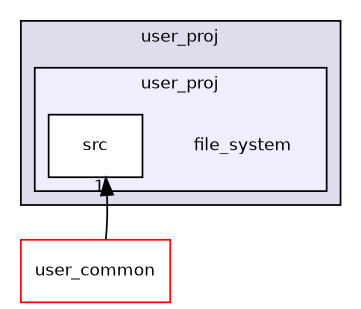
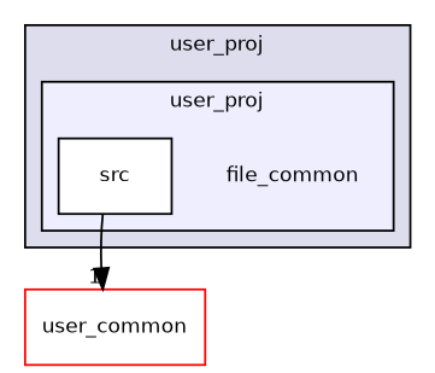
  digraph {
    compound=true
    node [fontname=Helvetica fontsize=10 shape=box fillcolor=white style=filled]
-   n1 [label=file_system shape=plaintext fillcolor="" style=""]
+   n1 [label=file_common shape=plaintext fillcolor="" style=""]
    n2 [color=black label=src]
    n3 [color=red label=user_common]
    subgraph cluster_1 {
      bgcolor="#ddddee"
      fontname=Helvetica
      fontsize=10
      label=user_proj
      pencolor=black
      subgraph cluster_2 {
        bgcolor="#eeeeff"
        fontname=Helvetica
        fontsize=10
        pencolor=black
        n1
        n2
      }
    }
-   n3 -> n2 [headlabel=1 labeldistance=1.5 labelfontname=Helvetica labelfontsize=10]
+   n2 -> n3 [headlabel=1 labeldistance=1.5 labelfontname=Helvetica labelfontsize=10]
  }
